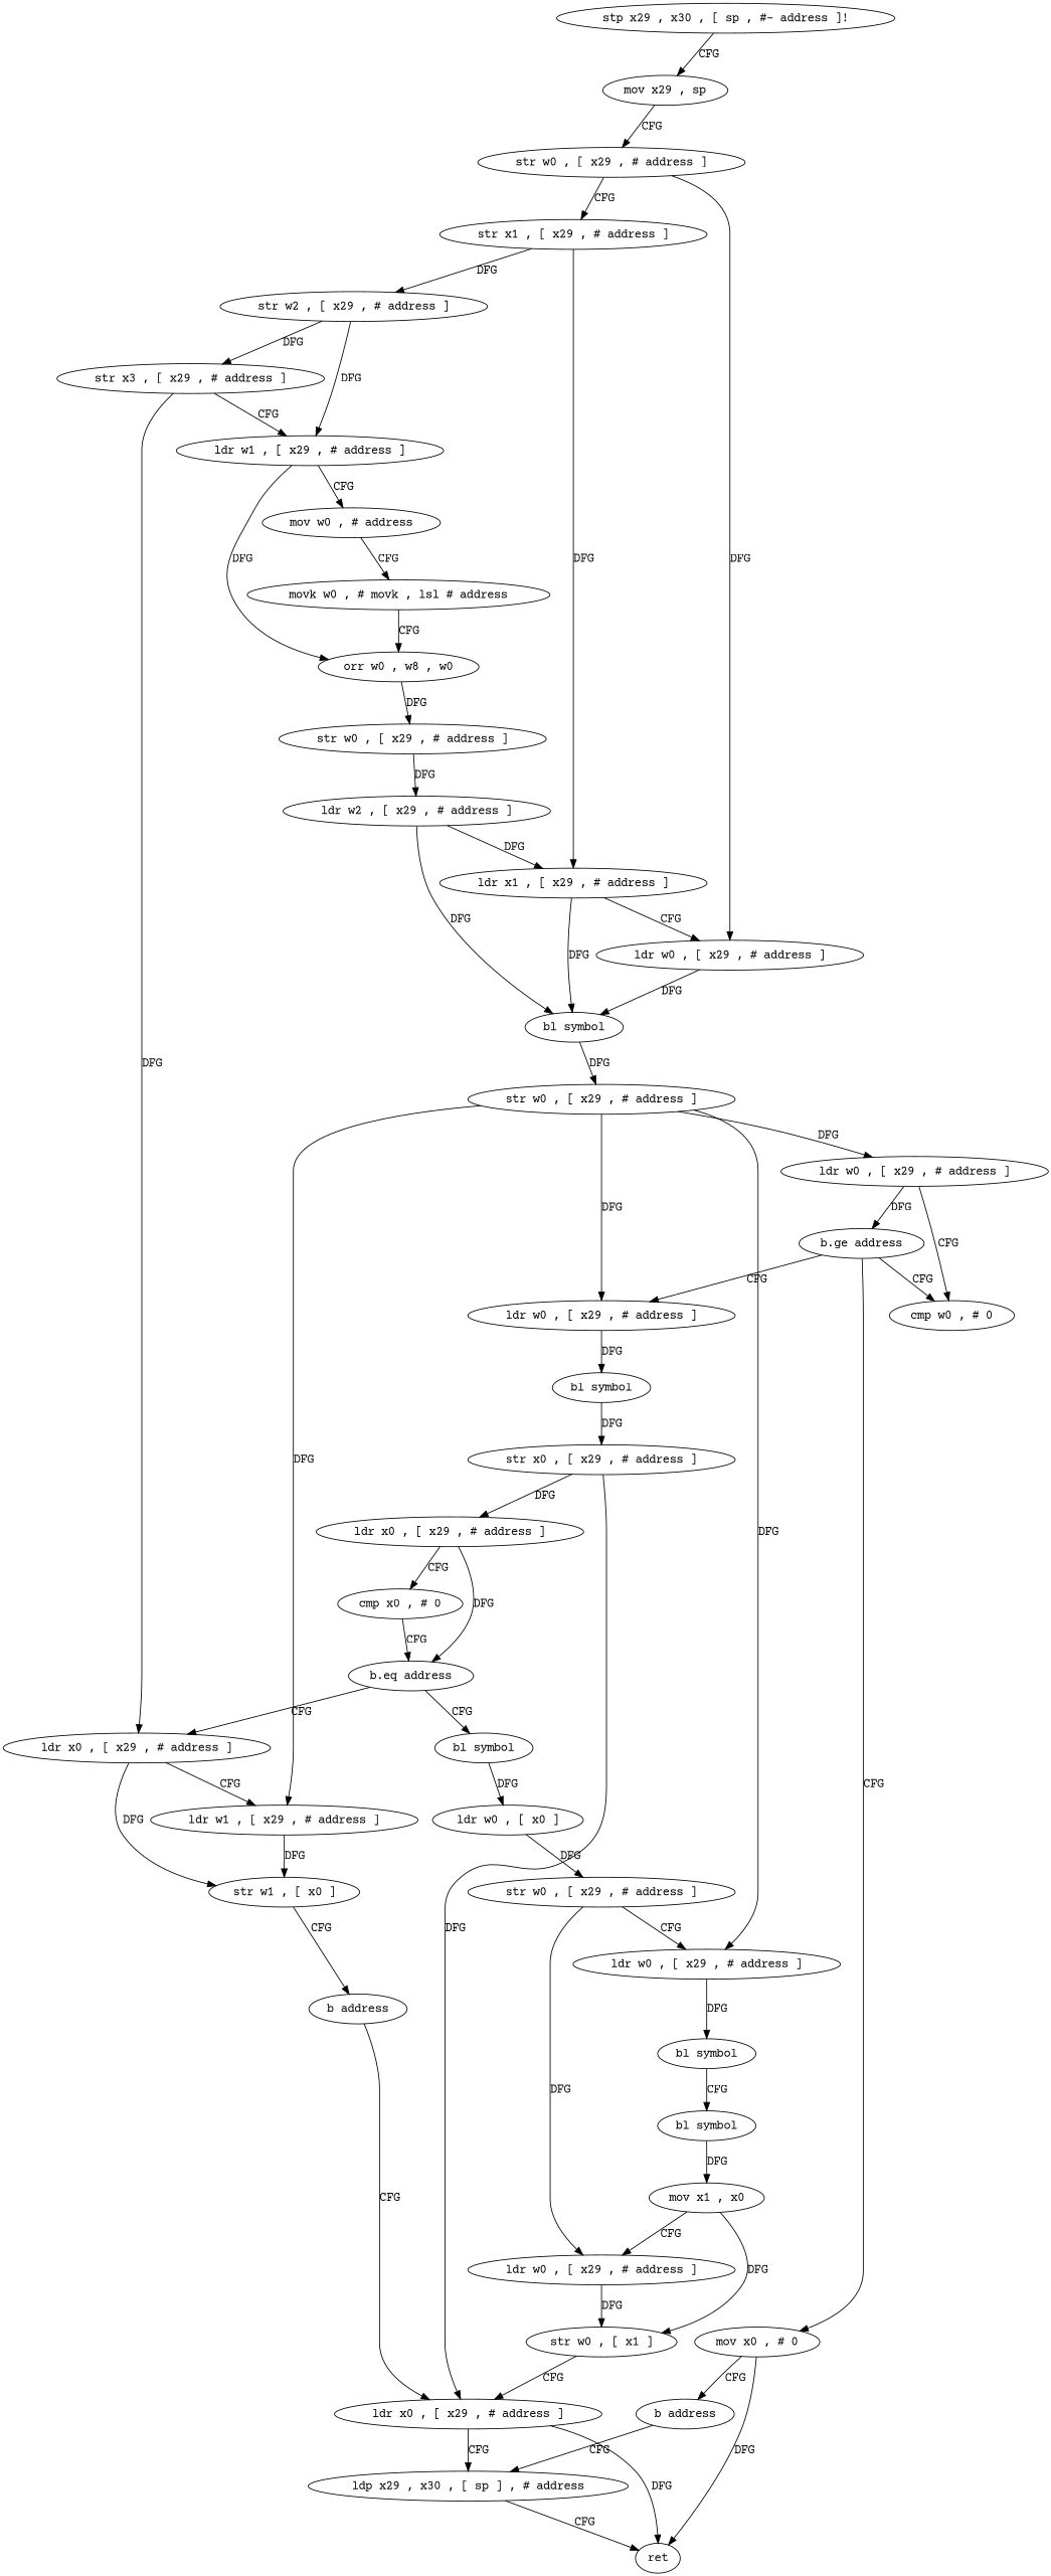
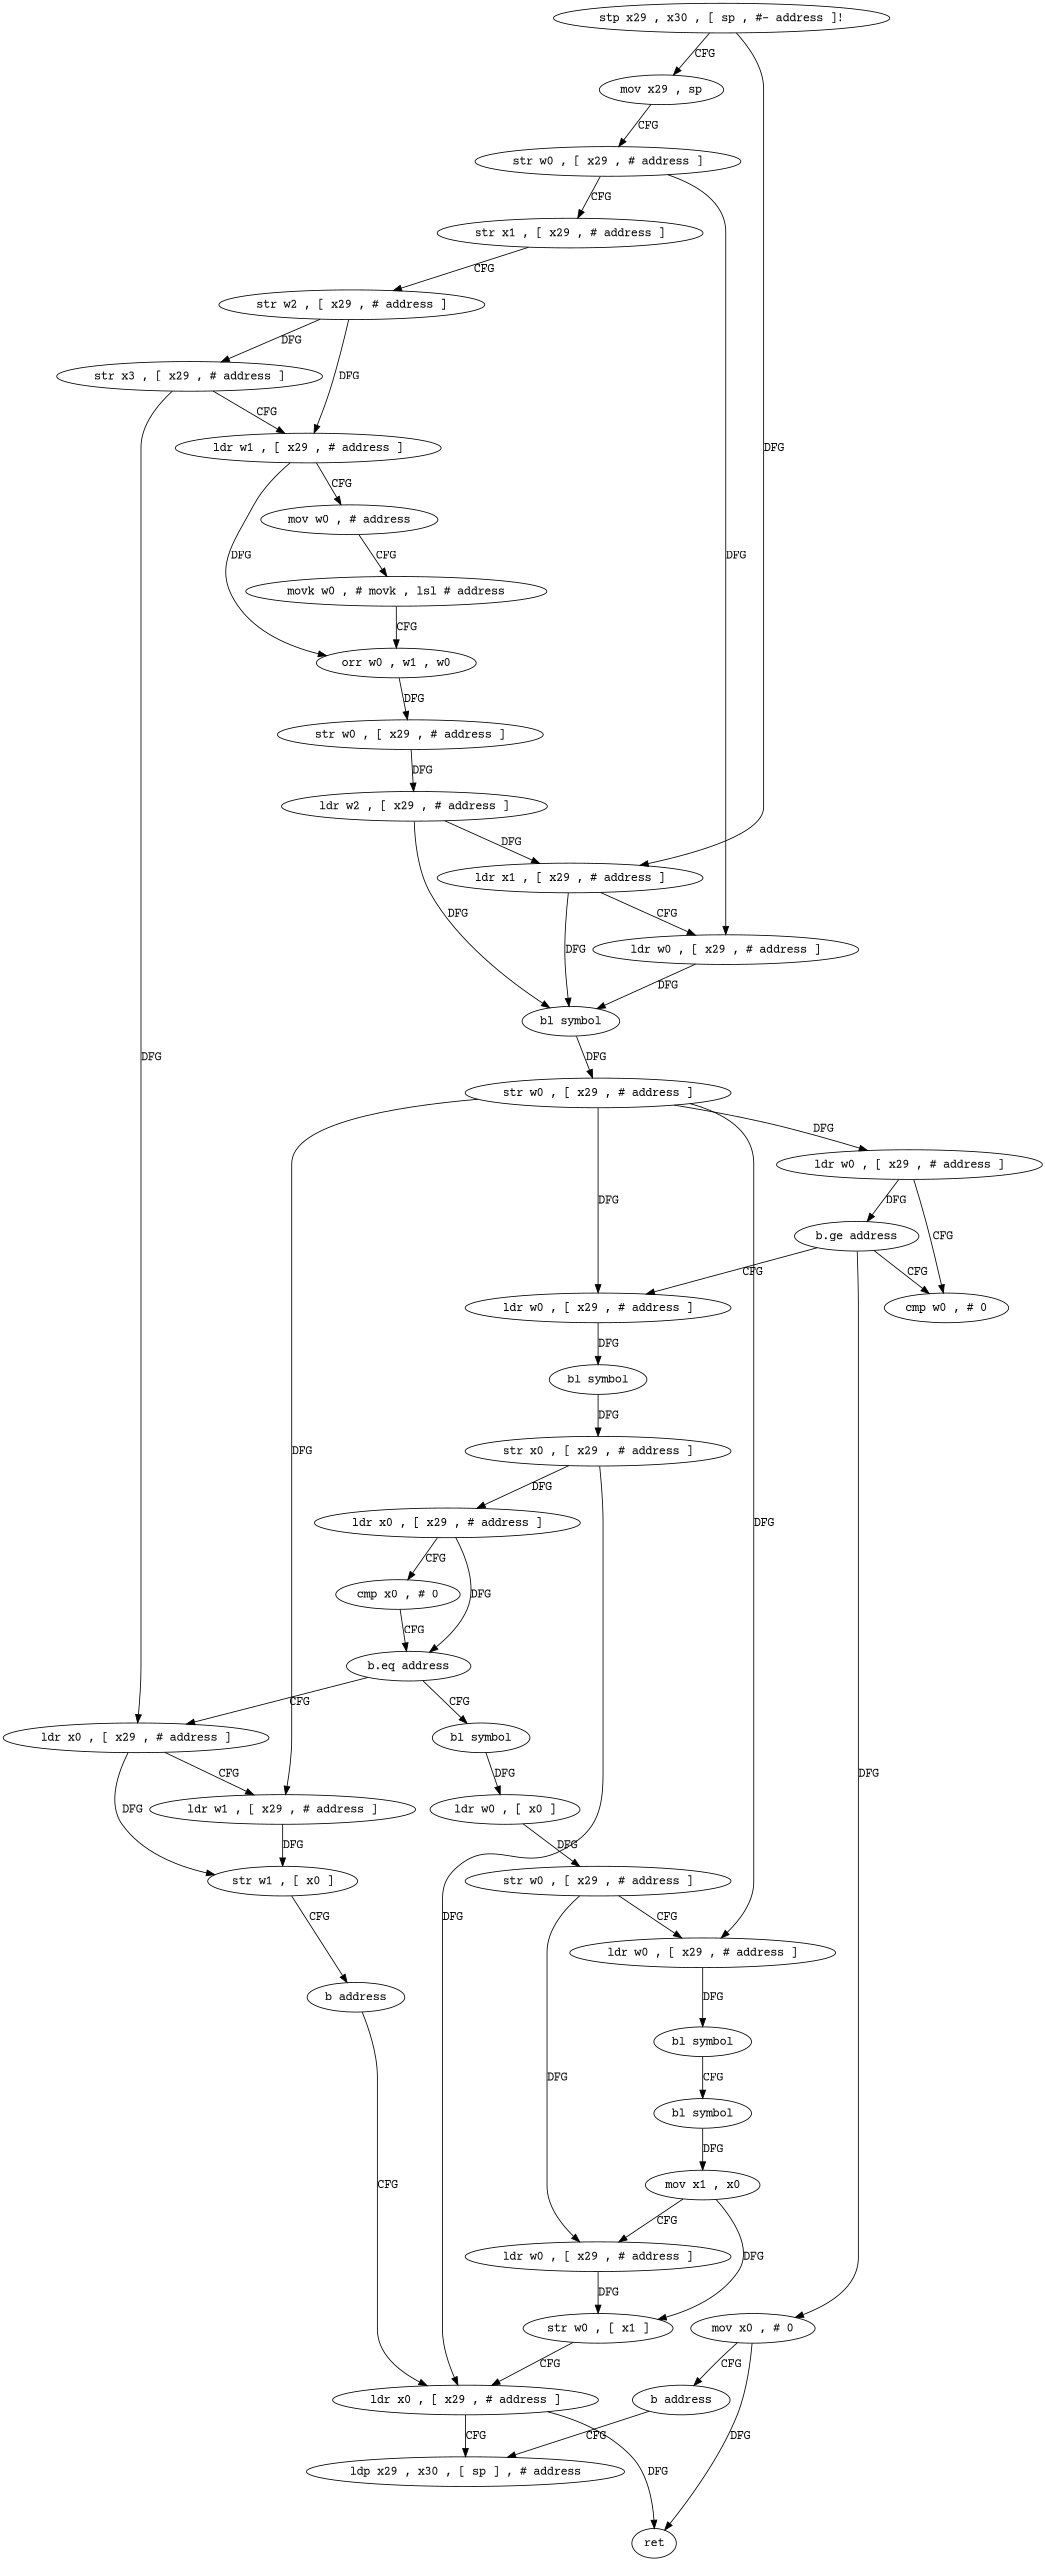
  digraph {
    fontname="Courier Prime"
    node [fontname="Courier Prime"]
    edge [fontname="Courier Prime"]
    n1 [label="stp x29 , x30 , [ sp , #- address ]!"]
    n2 [label="mov x29 , sp"]
    n3 [label="str w0 , [ x29 , # address ]"]
    n4 [label="str x1 , [ x29 , # address ]"]
    n5 [label="ldr w0 , [ x29 , # address ]"]
    n6 [label="str w2 , [ x29 , # address ]"]
    n7 [label="ldr x1 , [ x29 , # address ]"]
    n8 [label="bl symbol"]
    n9 [label="str x3 , [ x29 , # address ]"]
    n10 [label="ldr w1 , [ x29 , # address ]"]
    n11 [label="ldr x0 , [ x29 , # address ]"]
    n12 [label="mov w0 , # address"]
-   n13 [label="orr w0 , w8 , w0"]
+   n13 [label="orr w0 , w1 , w0"]
    n14 [label="ldr w1 , [ x29 , # address ]"]
    n15 [label="str w1 , [ x0 ]"]
    n16 [label="movk w0 , # movk , lsl # address"]
    n17 [label="str w0 , [ x29 , # address ]"]
    n18 [label="ldr w2 , [ x29 , # address ]"]
    n19 [label="str w0 , [ x29 , # address ]"]
    n20 [label="ldr w0 , [ x29 , # address ]"]
    n21 [label="ldr w0 , [ x29 , # address ]"]
    n22 [label="ldr w0 , [ x29 , # address ]"]
    n23 [label="cmp w0 , # 0"]
    n24 [label="b.ge address"]
    n25 [label="bl symbol"]
    n26 [label="bl symbol"]
    n27 [label="mov x0 , # 0"]
    n28 [label="b address"]
    n29 [label=ret]
    n30 [label="str x0 , [ x29 , # address ]"]
    n31 [label="ldp x29 , x30 , [ sp ] , # address"]
    n32 [label="ldr x0 , [ x29 , # address ]"]
    n33 [label="ldr x0 , [ x29 , # address ]"]
    n34 [label="cmp x0 , # 0"]
    n35 [label="b.eq address"]
    n36 [label="bl symbol"]
    n37 [label="ldr w0 , [ x0 ]"]
    n38 [label="str w0 , [ x29 , # address ]"]
    n39 [label="b address"]
    n40 [label="ldr w0 , [ x29 , # address ]"]
    n41 [label="str w0 , [ x1 ]"]
    n42 [label="bl symbol"]
    n43 [label="mov x1 , x0"]
    n1 -> n2 [label=CFG]
    n2 -> n3 [label=CFG]
    n3 -> n4 [label=CFG]
    n3 -> n5 [label=DFG]
-   n4 -> n6 [label=DFG]
-   n4 -> n7 [label=DFG]
+   n4 -> n6 [label=CFG]
+   n1 -> n7 [label=DFG]
    n5 -> n8 [label=DFG]
    n6 -> n9 [label=DFG]
    n6 -> n10 [label=DFG]
    n7 -> n5 [label=CFG]
    n7 -> n8 [label=DFG]
    n8 -> n19 [label=DFG]
    n9 -> n10 [label=CFG]
    n9 -> n11 [label=DFG]
    n10 -> n12 [label=CFG]
    n10 -> n13 [label=DFG]
    n11 -> n14 [label=CFG]
    n11 -> n15 [label=DFG]
    n12 -> n16 [label=CFG]
    n13 -> n17 [label=DFG]
    n14 -> n15 [label=DFG]
    n15 -> n39 [label=CFG]
    n16 -> n13 [label=CFG]
    n17 -> n18 [label=DFG]
    n18 -> n7 [label=DFG]
    n18 -> n8 [label=DFG]
    n19 -> n14 [label=DFG]
    n19 -> n20 [label=DFG]
    n19 -> n21 [label=DFG]
    n19 -> n22 [label=DFG]
    n20 -> n23 [label=CFG]
    n20 -> n24 [label=DFG]
    n21 -> n25 [label=DFG]
    n22 -> n26 [label=DFG]
    n24 -> n21 [label=CFG]
    n24 -> n23 [label=CFG]
-   n24 -> n27 [label=CFG]
+   n24 -> n27 [label=DFG]
    n25 -> n30 [label=DFG]
    n26 -> n42 [label=CFG]
    n27 -> n28 [label=CFG]
    n27 -> n29 [label=DFG]
    n28 -> n31 [label=CFG]
    n30 -> n32 [label=DFG]
    n30 -> n33 [label=DFG]
-   n31 -> n29 [label=CFG]
    n32 -> n34 [label=CFG]
    n32 -> n35 [label=DFG]
    n33 -> n29 [label=DFG]
    n33 -> n31 [label=CFG]
    n34 -> n35 [label=CFG]
    n35 -> n11 [label=CFG]
    n35 -> n36 [label=CFG]
    n36 -> n37 [label=DFG]
    n37 -> n38 [label=DFG]
    n38 -> n22 [label=CFG]
    n38 -> n40 [label=DFG]
    n39 -> n33 [label=CFG]
    n40 -> n41 [label=DFG]
    n41 -> n33 [label=CFG]
    n42 -> n43 [label=DFG]
    n43 -> n40 [label=CFG]
    n43 -> n41 [label=DFG]
  }
